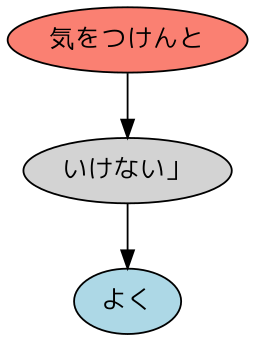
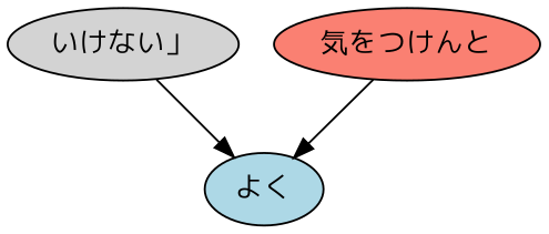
  digraph {
    fontname="Liberation Mono"
    node [fontname="Liberation Mono" style=filled]
    edge [color=black fontname="Liberation Mono"]
    n1 [fillcolor=lightblue label="よく"]
    n2 [fillcolor=lightgrey label="いけない」"]
    n3 [fillcolor=salmon label="気をつけんと"]
    n2 -> n1
-   n3 -> n2
+   n3 -> n1
  }
